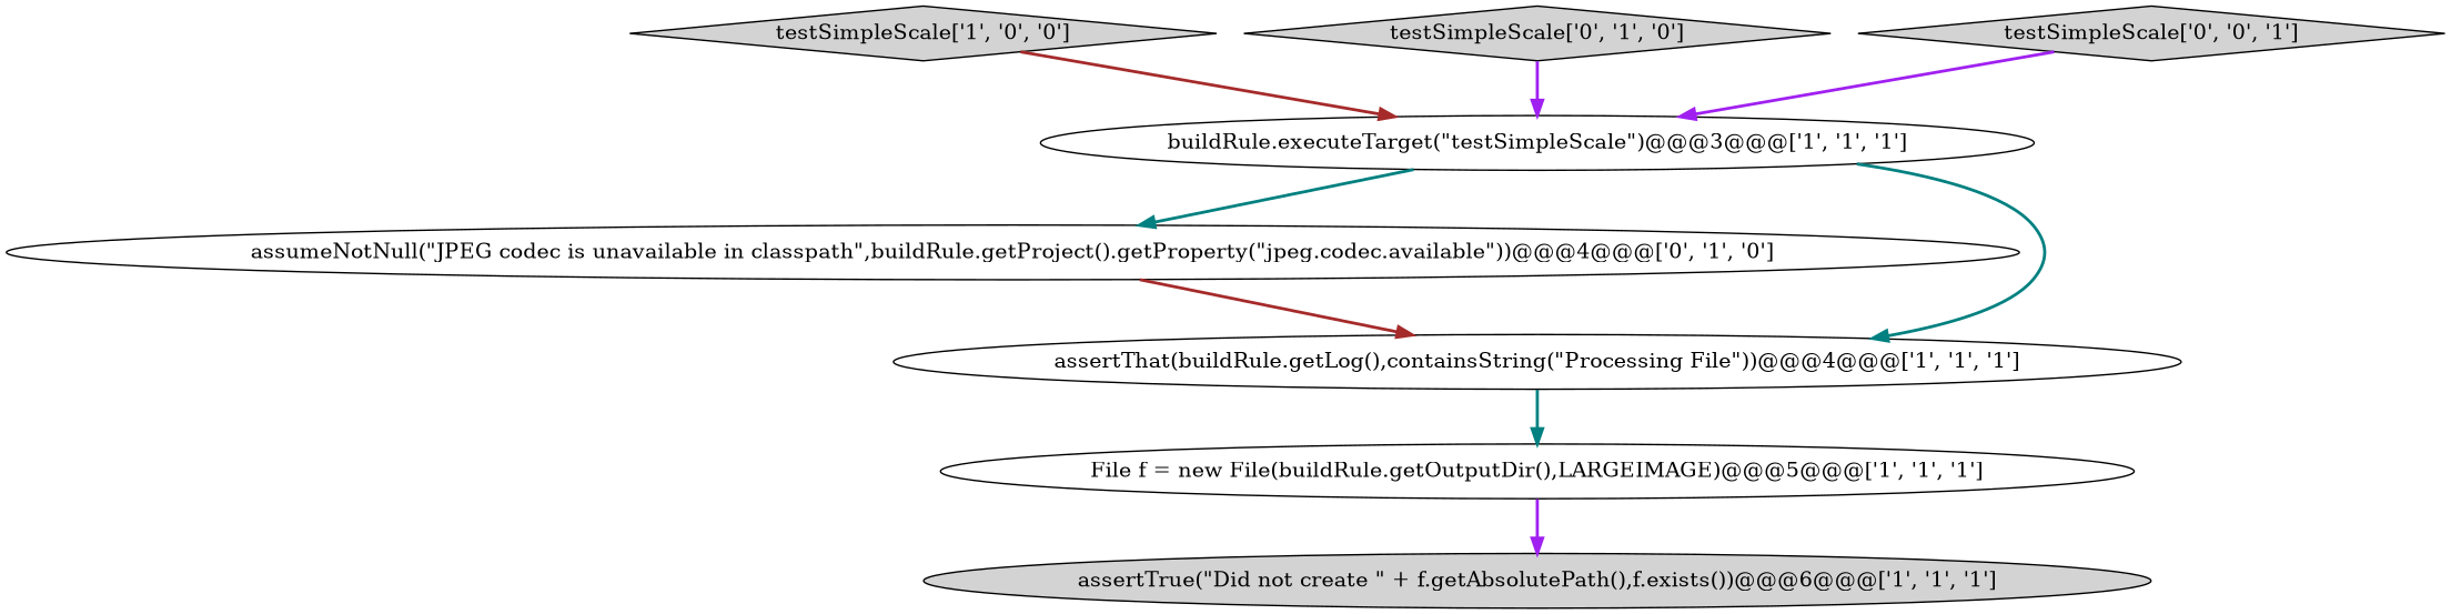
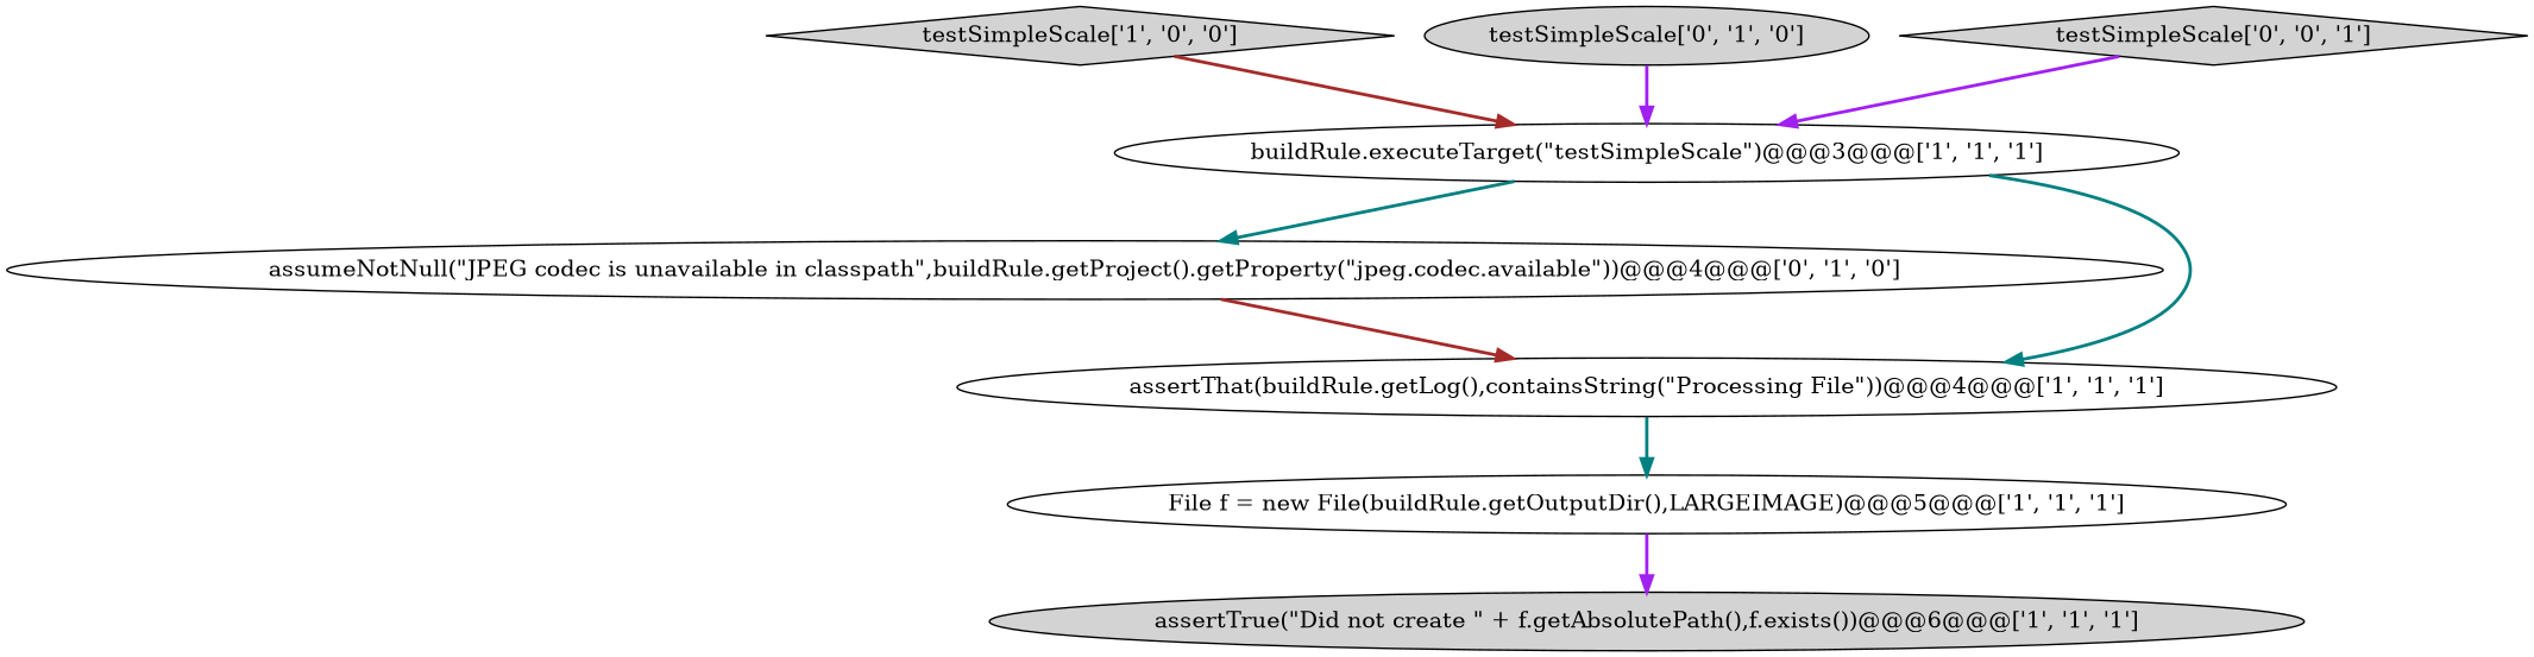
  digraph {
    node [fillcolor=white shape=ellipse style=filled]
    edge [style=bold color=teal]
    n1 [label="buildRule.executeTarget(\"testSimpleScale\")@@@3@@@['1', '1', '1']"]
    n2 [label="assumeNotNull(\"JPEG codec is unavailable in classpath\",buildRule.getProject().getProperty(\"jpeg.codec.available\"))@@@4@@@['0', '1', '0']"]
    n3 [label="assertThat(buildRule.getLog(),containsString(\"Processing File\"))@@@4@@@['1', '1', '1']"]
    n4 [fillcolor=lightgray label="testSimpleScale['1', '0', '0']" shape=diamond]
    n5 [label="File f = new File(buildRule.getOutputDir(),LARGEIMAGE)@@@5@@@['1', '1', '1']"]
    n6 [fillcolor=lightgray label="assertTrue(\"Did not create \" + f.getAbsolutePath(),f.exists())@@@6@@@['1', '1', '1']"]
-   n7 [fillcolor=lightgray label="testSimpleScale['0', '1', '0']" shape=diamond]
+   n7 [fillcolor=lightgray label="testSimpleScale['0', '1', '0']"]
    n8 [fillcolor=lightgray label="testSimpleScale['0', '0', '1']" shape=diamond]
    n1 -> n2
    n1 -> n3
    n2 -> n3 [color=brown]
    n3 -> n5
    n4 -> n1 [color=brown]
    n5 -> n6 [color=purple]
    n7 -> n1 [color=purple]
    n8 -> n1 [color=purple]
  }
